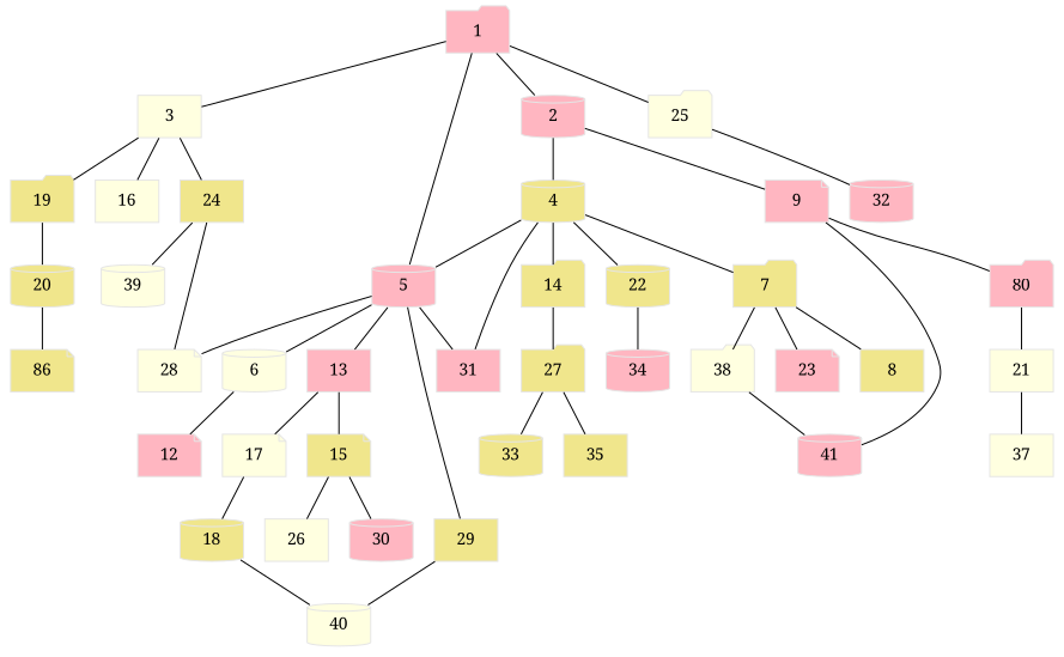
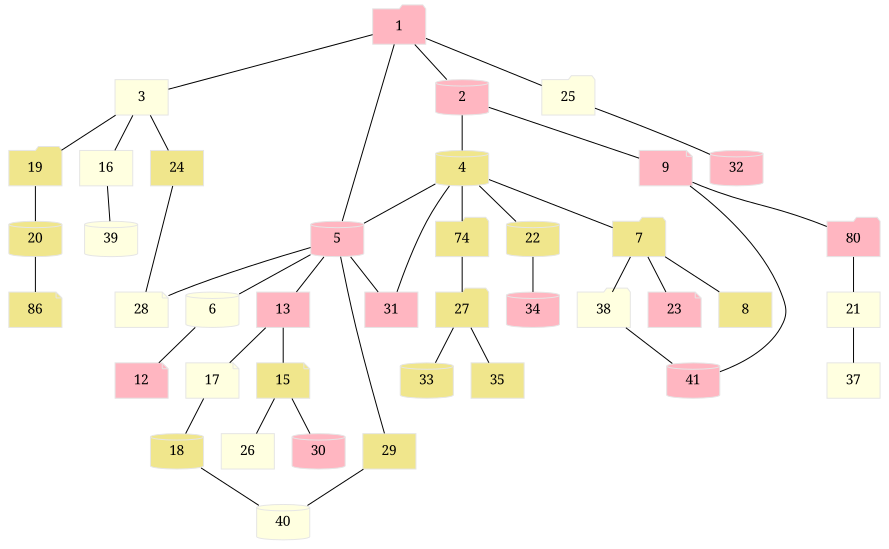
  graph {
    fontname="Noto Serif"
    node [color=gray90 fillcolor=khaki fontname="Noto Serif" shape=cylinder style=filled]
    edge [fontname="Noto Serif" weight=1.0]
    1 [fillcolor=lightpink shape=folder]
    2 [fillcolor=lightpink]
    3 [fillcolor=lightyellow shape=box]
    5 [fillcolor=lightpink]
    25 [fillcolor=lightyellow shape=folder]
    4
    9 [fillcolor=lightpink shape=note]
    16 [fillcolor=lightyellow shape=box]
    19 [shape=folder]
    24 [shape=box]
    31 [fillcolor=lightpink shape=box]
    6 [fillcolor=lightyellow]
    13 [fillcolor=lightpink shape=box]
    28 [fillcolor=lightyellow shape=note]
    29 [shape=box]
    32 [fillcolor=lightpink]
    7 [shape=folder]
-   14 [shape=folder]
+   14 [shape=folder label=74]
    22
    n20 [fillcolor=lightpink label=80 shape=folder]
    41 [fillcolor=lightpink]
    20
    39 [fillcolor=lightyellow]
    8 [shape=box]
    23 [fillcolor=lightpink shape=note]
    38 [fillcolor=lightyellow shape=folder]
    27 [shape=folder]
    34 [fillcolor=lightpink]
    12 [fillcolor=lightpink shape=note]
    15 [shape=note]
    17 [fillcolor=lightyellow shape=note]
    40 [fillcolor=lightyellow]
    21 [fillcolor=lightyellow shape=box]
    37 [fillcolor=lightyellow shape=box]
    26 [fillcolor=lightyellow shape=box]
    30 [fillcolor=lightpink]
    35 [shape=box]
    18
    33
    n40 [label=86 shape=note]
    1 -- 2
    1 -- 3
    1 -- 5
    1 -- 25
    2 -- 4
    2 -- 9
    3 -- 16
    3 -- 19
    3 -- 24
    5 -- 31
    5 -- 6
    5 -- 13
    5 -- 28
    5 -- 29
    25 -- 32
    4 -- 5
    4 -- 31
    4 -- 7
    4 -- 14 [weight=2.0]
    4 -- 22
    9 -- n20
    9 -- 41
    19 -- 20
    24 -- 28
-   24 -- 39
+   16 -- 39
    6 -- 12 [weight=2.0]
    13 -- 15
    13 -- 17
    29 -- 40
    7 -- 8
    7 -- 23
    7 -- 38
    14 -- 27
    22 -- 34
    n20 -- 21
    20 -- n40
    38 -- 41
    27 -- 35
    27 -- 33
    15 -- 26
    15 -- 30
    17 -- 18
    21 -- 37
    18 -- 40
  }
